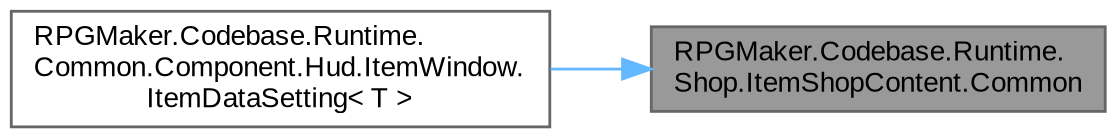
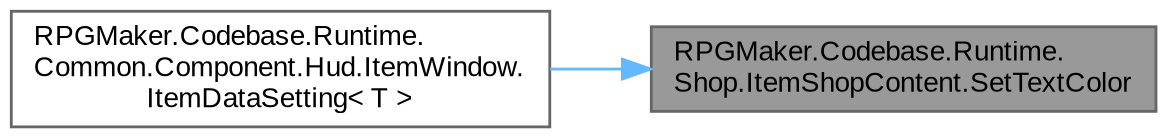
  digraph {
    rankdir=RL
    fontname="Liberation Sans"
    node [fontname="Liberation Sans" fontsize=10 shape=box style=filled]
-   n1 [color=gray40 fillcolor=grey60 fontcolor=black height=0.2 label="RPGMaker.Codebase.Runtime.\lShop.ItemShopContent.Common" width=0.4]
+   n1 [color=gray40 fillcolor=grey60 fontcolor=black height=0.2 label="RPGMaker.Codebase.Runtime.\lShop.ItemShopContent.SetTextColor" width=0.4]
    n2 [color=grey40 fillcolor=white height=0.2 label="RPGMaker.Codebase.Runtime.\lCommon.Component.Hud.ItemWindow.\lItemDataSetting\< T \>" width=0.4]
    n1 -> n2 [color=steelblue1 dir=back fontname="Liberation Sans" fontsize=10 labelfontname=Helvetica labelfontsize=10 style=solid]
  }
